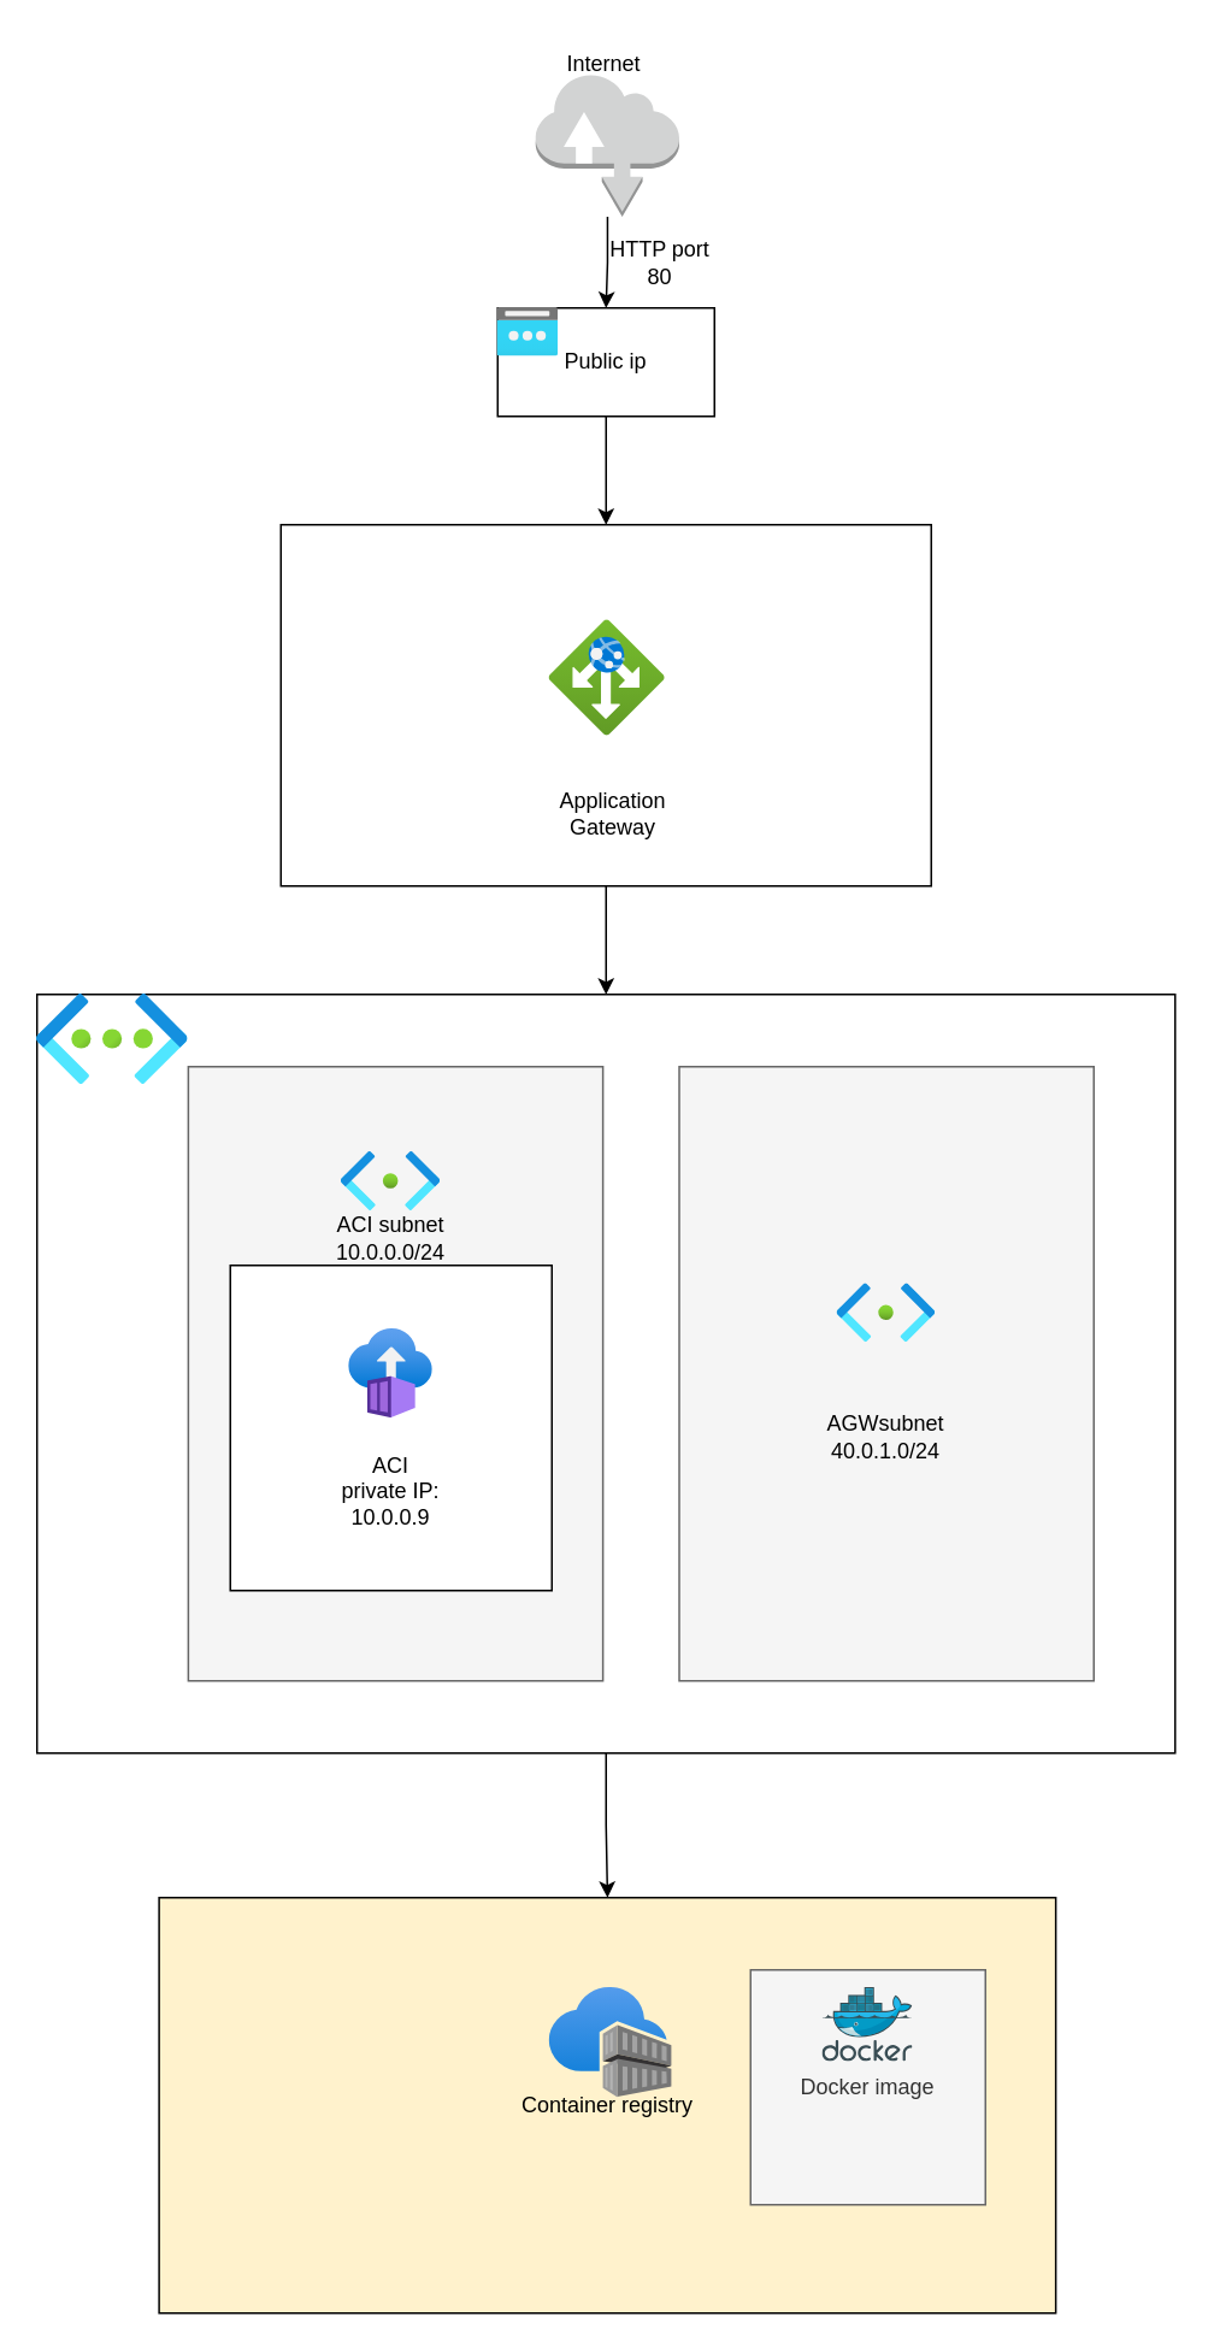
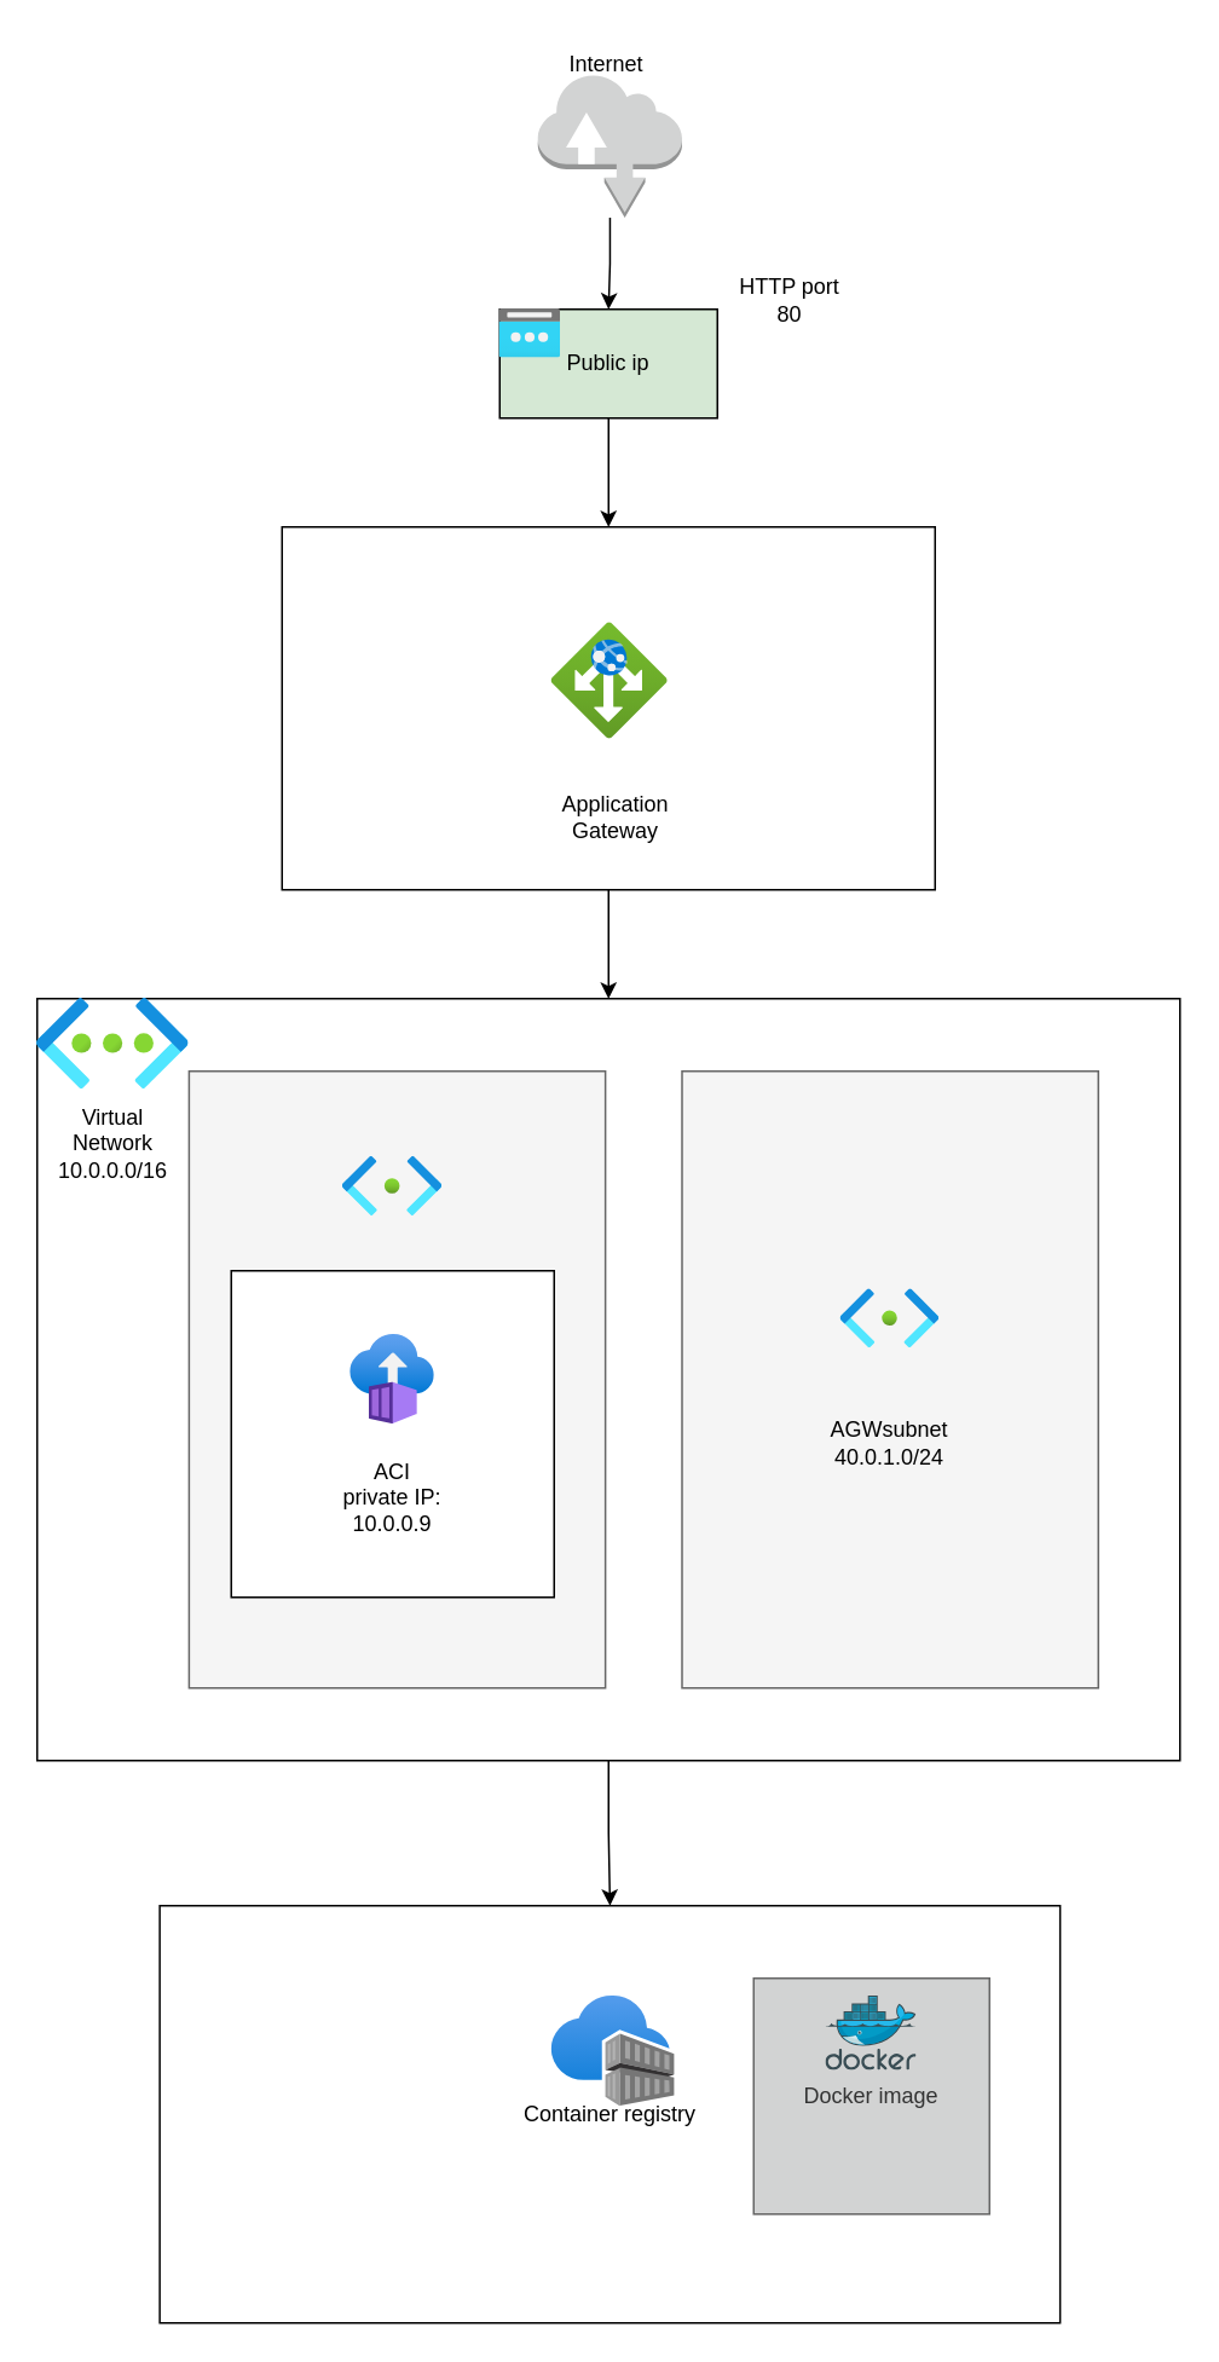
  <mxCell id="0" />
  <mxCell id="1" parent="0" />
  <mxCell id="2" style="edgeStyle=orthogonalEdgeStyle;rounded=0;orthogonalLoop=1;jettySize=auto;html=1;" edge="1" parent="1" source="3" target="25"><mxGeometry relative="1" as="geometry" /></mxCell>
  <mxCell id="3" value="" style="rounded=0;whiteSpace=wrap;html=1;" vertex="1" parent="1"><mxGeometry x="20" y="550" width="630" height="420" as="geometry" /></mxCell>
  <mxCell id="4" value="" style="rounded=0;whiteSpace=wrap;html=1;fillColor=#f5f5f5;fontColor=#333333;strokeColor=#666666;" vertex="1" parent="1"><mxGeometry x="375.5" y="590" width="229.5" height="340" as="geometry" /></mxCell>
  <mxCell id="5" value="" style="rounded=0;whiteSpace=wrap;html=1;fillColor=#f5f5f5;fontColor=#333333;strokeColor=#666666;" vertex="1" parent="1"><mxGeometry x="103.75" y="590" width="229.5" height="340" as="geometry" /></mxCell>
  <mxCell id="6" style="edgeStyle=orthogonalEdgeStyle;rounded=0;orthogonalLoop=1;jettySize=auto;html=1;" edge="1" parent="1" source="7" target="3"><mxGeometry relative="1" as="geometry" /></mxCell>
  <mxCell id="7" value="" style="rounded=0;whiteSpace=wrap;html=1;" vertex="1" parent="1"><mxGeometry x="155" y="290" width="360" height="200" as="geometry" /></mxCell>
  <mxCell id="8" style="edgeStyle=orthogonalEdgeStyle;rounded=0;orthogonalLoop=1;jettySize=auto;html=1;" edge="1" parent="1" source="9" target="7"><mxGeometry relative="1" as="geometry" /></mxCell>
- <mxCell id="9" value="Public ip" style="rounded=0;whiteSpace=wrap;html=1;" vertex="1" parent="1"><mxGeometry x="275" y="170" width="120" height="60" as="geometry" /></mxCell>
+ <mxCell id="9" value="Public ip" style="rounded=0;whiteSpace=wrap;html=1;fillColor=#d5e8d4;" vertex="1" parent="1"><mxGeometry x="275" y="170" width="120" height="60" as="geometry" /></mxCell>
  <mxCell id="10" value="" style="image;aspect=fixed;html=1;points=[];align=center;fontSize=12;image=img/lib/azure2/networking/Application_Gateways.svg;" vertex="1" parent="1"><mxGeometry x="303.75" y="343" width="64" height="64" as="geometry" /></mxCell>
  <mxCell id="11" value="" style="image;aspect=fixed;html=1;points=[];align=center;fontSize=12;image=img/lib/azure2/networking/Public_IP_Addresses.svg;" vertex="1" parent="1"><mxGeometry x="275" y="170" width="33.75" height="27" as="geometry" /></mxCell>
  <mxCell id="12" value="" style="image;aspect=fixed;html=1;points=[];align=center;fontSize=12;image=img/lib/azure2/networking/Subnet.svg;" vertex="1" parent="1"><mxGeometry x="188.65" y="637.24" width="54.7" height="32.76" as="geometry" /></mxCell>
  <mxCell id="13" value="" style="image;aspect=fixed;html=1;points=[];align=center;fontSize=12;image=img/lib/azure2/networking/Virtual_Networks.svg;" vertex="1" parent="1"><mxGeometry x="20" y="550" width="83.75" height="50" as="geometry" /></mxCell>
  <mxCell id="14" style="edgeStyle=orthogonalEdgeStyle;rounded=0;orthogonalLoop=1;jettySize=auto;html=1;entryX=0.5;entryY=0;entryDx=0;entryDy=0;" edge="1" parent="1" source="15" target="9"><mxGeometry relative="1" as="geometry" /></mxCell>
  <mxCell id="15" value="" style="outlineConnect=0;dashed=0;verticalLabelPosition=bottom;verticalAlign=top;align=center;html=1;shape=mxgraph.aws3.internet;fillColor=#D2D3D3;gradientColor=none;" vertex="1" parent="1"><mxGeometry x="296" y="40" width="79.5" height="79.5" as="geometry" /></mxCell>
- <mxCell id="16" value="HTTP port 80" style="text;strokeColor=none;align=center;fillColor=none;html=1;verticalAlign=middle;whiteSpace=wrap;rounded=0;" vertex="1" parent="1"><mxGeometry x="335" y="130" width="60" height="30" as="geometry" /></mxCell>
+ <mxCell id="16" value="HTTP port 80" style="text;strokeColor=none;align=center;fillColor=none;html=1;verticalAlign=middle;whiteSpace=wrap;rounded=0;" vertex="1" parent="1"><mxGeometry x="405" y="150" width="60" height="30" as="geometry" /></mxCell>
  <mxCell id="17" value="Application Gateway" style="text;strokeColor=none;align=center;fillColor=none;html=1;verticalAlign=middle;whiteSpace=wrap;rounded=0;" vertex="1" parent="1"><mxGeometry x="308.75" y="435" width="60" height="30" as="geometry" /></mxCell>
- <mxCell id="19" value="ACI subnet&lt;div&gt;10.0.0.0/24&lt;/div&gt;" style="text;strokeColor=none;align=center;fillColor=none;html=1;verticalAlign=middle;whiteSpace=wrap;rounded=0;" vertex="1" parent="1"><mxGeometry x="186" y="670" width="60" height="30" as="geometry" /></mxCell>
+ <mxCell id="18" value="Virtual Network&lt;div&gt;10.0.0.0/16&lt;/div&gt;" style="text;strokeColor=none;align=center;fillColor=none;html=1;verticalAlign=middle;whiteSpace=wrap;rounded=0;" vertex="1" parent="1"><mxGeometry x="26.87" y="610" width="70" height="40" as="geometry" /></mxCell>
  <mxCell id="20" value="" style="image;aspect=fixed;html=1;points=[];align=center;fontSize=12;image=img/lib/azure2/networking/Subnet.svg;" vertex="1" parent="1"><mxGeometry x="463.13" y="710.27" width="54.25" height="32.49" as="geometry" /></mxCell>
  <mxCell id="21" value="AGWsubnet&lt;div&gt;40.0.1.0/24&lt;/div&gt;" style="text;strokeColor=none;align=center;fillColor=none;html=1;verticalAlign=middle;whiteSpace=wrap;rounded=0;" vertex="1" parent="1"><mxGeometry x="460.25" y="780" width="60" height="30" as="geometry" /></mxCell>
  <mxCell id="22" value="" style="rounded=0;whiteSpace=wrap;html=1;" vertex="1" parent="1"><mxGeometry x="127" y="700" width="178" height="180" as="geometry" /></mxCell>
  <mxCell id="23" value="ACI&lt;div&gt;private IP: 10.0.0.9&lt;/div&gt;" style="text;strokeColor=none;align=center;fillColor=none;html=1;verticalAlign=middle;whiteSpace=wrap;rounded=0;" vertex="1" parent="1"><mxGeometry x="186" y="810" width="60" height="30" as="geometry" /></mxCell>
  <mxCell id="24" value="" style="image;aspect=fixed;html=1;points=[];align=center;fontSize=12;image=img/lib/azure2/containers/Container_Instances.svg;" vertex="1" parent="1"><mxGeometry x="192.81" y="735" width="46.38" height="50" as="geometry" /></mxCell>
- <mxCell id="25" value="Container registry" style="rounded=0;whiteSpace=wrap;html=1;fillColor=#fff2cc;" vertex="1" parent="1"><mxGeometry x="87.58" y="1050" width="496.35" height="230" as="geometry" /></mxCell>
+ <mxCell id="25" value="Container registry" style="rounded=0;whiteSpace=wrap;html=1;" vertex="1" parent="1"><mxGeometry x="87.58" y="1050" width="496.35" height="230" as="geometry" /></mxCell>
  <mxCell id="26" value="Internet" style="text;strokeColor=none;align=center;fillColor=none;html=1;verticalAlign=middle;whiteSpace=wrap;rounded=0;" vertex="1" parent="1"><mxGeometry x="303.75" y="20" width="60" height="30" as="geometry" /></mxCell>
  <mxCell id="27" value="" style="image;aspect=fixed;html=1;points=[];align=center;fontSize=12;image=img/lib/azure2/containers/Container_Registries.svg;" vertex="1" parent="1"><mxGeometry x="303.75" y="1100" width="68" height="61" as="geometry" /></mxCell>
- <mxCell id="28" value="Docker image" style="rounded=0;whiteSpace=wrap;html=1;fillColor=#f5f5f5;fontColor=#333333;strokeColor=#666666;" vertex="1" parent="1"><mxGeometry x="415" y="1090" width="130" height="130" as="geometry" /></mxCell>
+ <mxCell id="28" value="Docker image" style="rounded=0;whiteSpace=wrap;html=1;fillColor=#d2d3d3;fontColor=#333333;strokeColor=#666666;" vertex="1" parent="1"><mxGeometry x="415" y="1090" width="130" height="130" as="geometry" /></mxCell>
  <mxCell id="29" value="" style="image;sketch=0;aspect=fixed;html=1;points=[];align=center;fontSize=12;image=img/lib/mscae/Docker.svg;" vertex="1" parent="1"><mxGeometry x="455" y="1100" width="50" height="41" as="geometry" /></mxCell>
